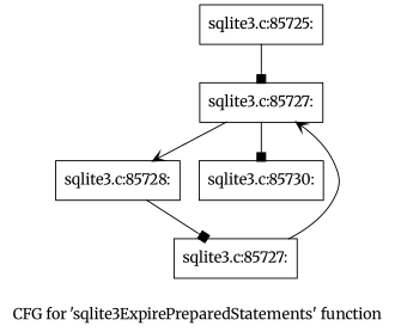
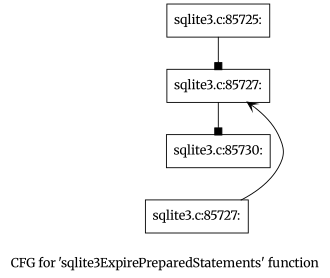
  digraph {
    label="CFG for 'sqlite3ExpirePreparedStatements' function"
    fontname=Merriweather
    node [shape=record fontname=Merriweather]
    edge [arrowhead=box fontname=Merriweather]
    n1 [label="{sqlite3.c:85725:}"]
    n2 [label="{sqlite3.c:85727:}"]
-   n3 [label="{sqlite3.c:85728:}"]
    n4 [label="{sqlite3.c:85730:}"]
    n5 [label="{sqlite3.c:85727:}"]
    n1 -> n2
-   n2 -> n3 [arrowhead=vee]
    n2 -> n4
-   n3 -> n5
    n5 -> n2 [arrowhead=vee]
  }
